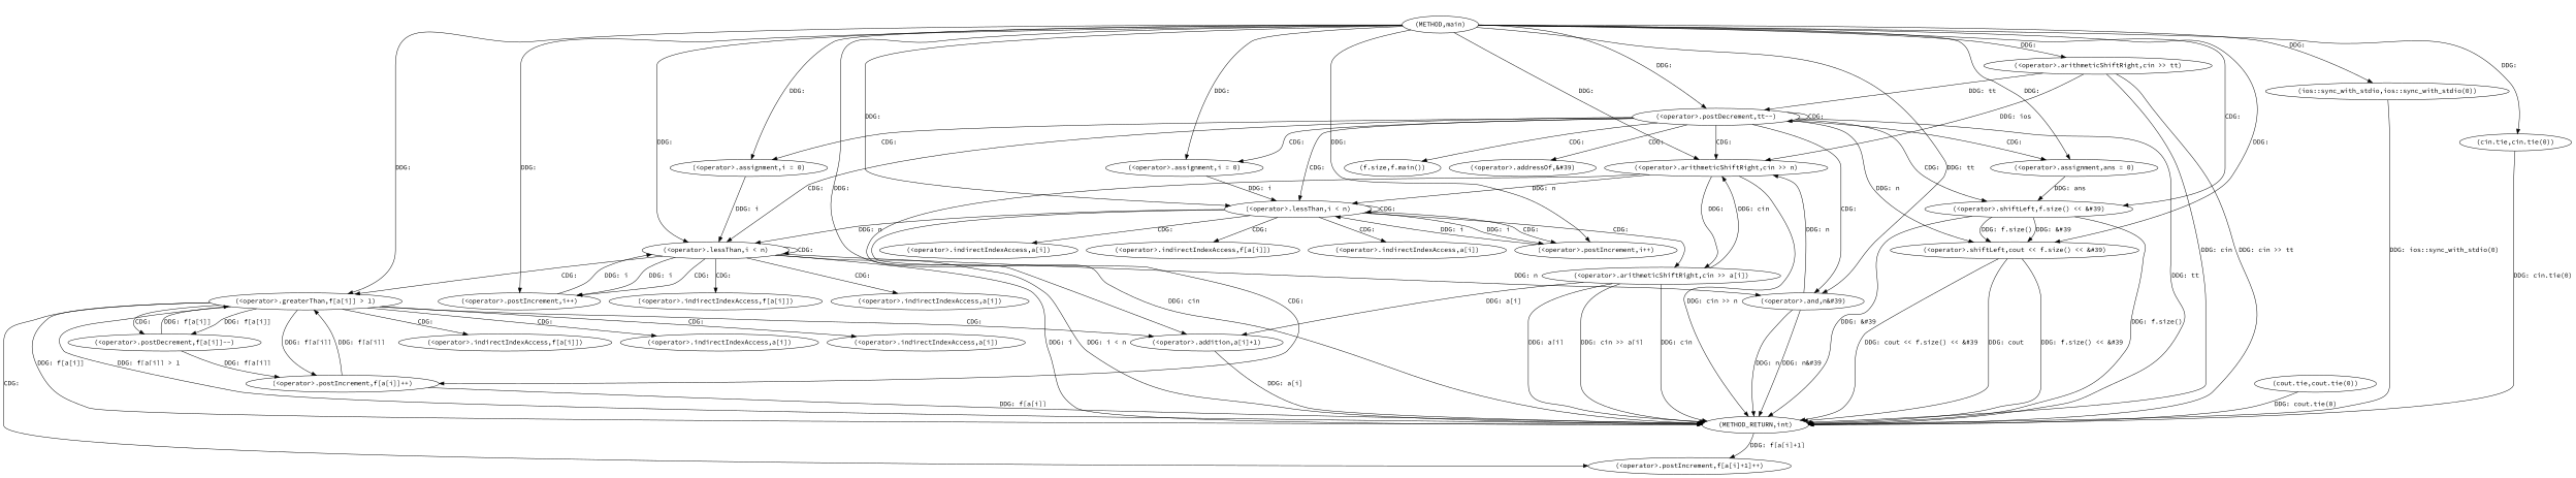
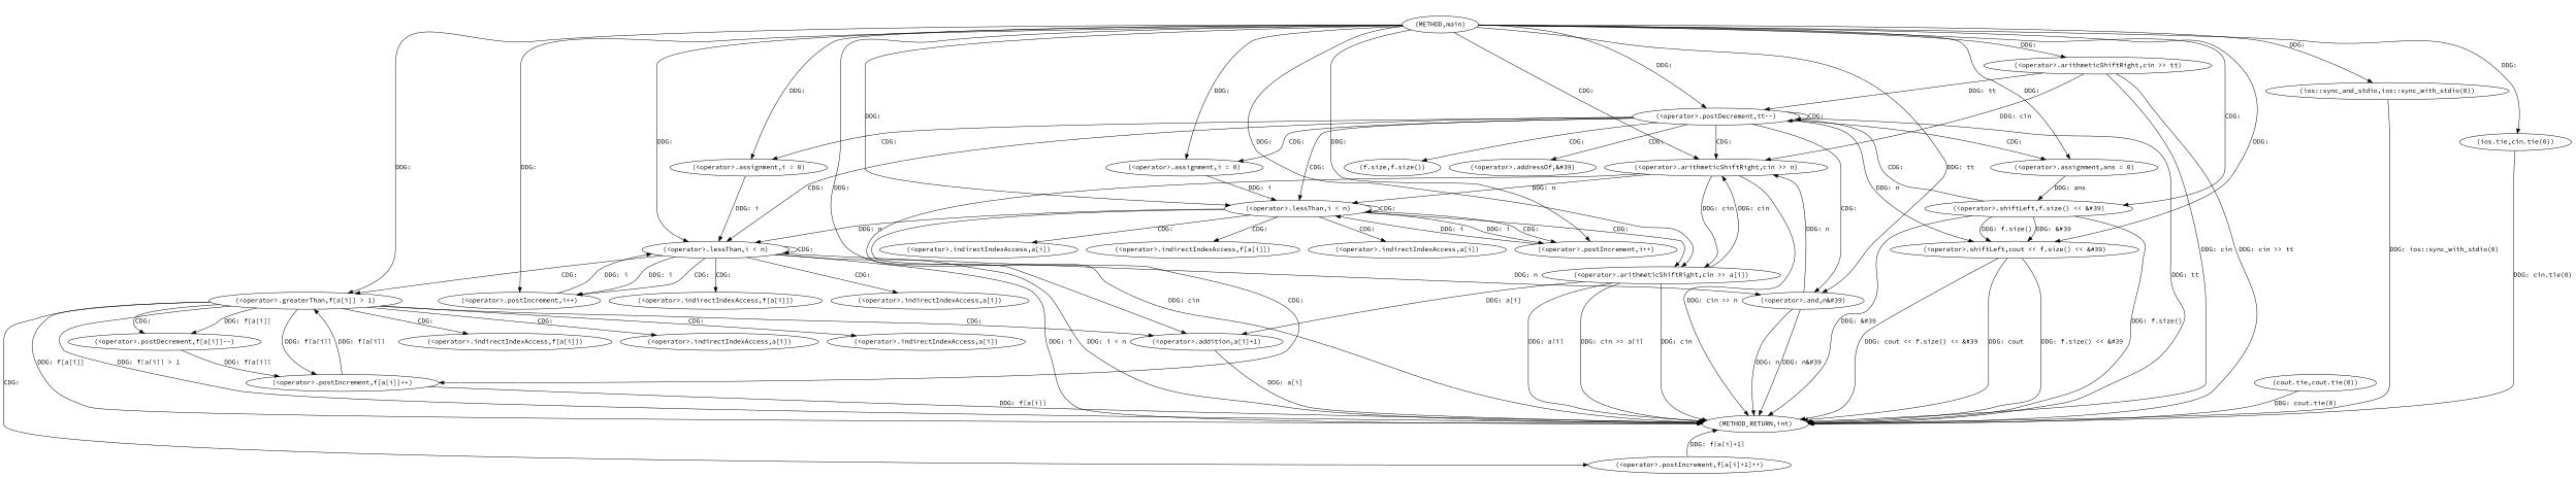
  digraph {
    fontname="Source Code Pro"
    node [fontname="Source Code Pro"]
    edge [fontname="Source Code Pro"]
    n1 [label="(METHOD,main)"]
-   n2 [label="(ios::sync_with_stdio,ios::sync_with_stdio(0))"]
-   n3 [label="(cin.tie,cin.tie(0))"]
+   n2 [label="(ios::sync_and_stdio,ios::sync_with_stdio(0))"]
+   n3 [label="(ios.tie,cin.tie(0))"]
    n4 [label="(<operator>.arithmeticShiftRight,cin >> tt)"]
    n5 [label="(<operator>.postDecrement,tt--)"]
    n6 [label="(<operator>.arithmeticShiftRight,cin >> n)"]
    n7 [label="(<operator>.assignment,ans = 0)"]
    n8 [label="(<operator>.shiftLeft,cout << f.size() << &#39)"]
    n9 [label="(<operator>.and,n&#39)"]
    n10 [label="(<operator>.assignment,i = 0)"]
    n11 [label="(<operator>.lessThan,i < n)"]
    n12 [label="(<operator>.postIncrement,i++)"]
    n13 [label="(<operator>.assignment,i = 0)"]
    n14 [label="(<operator>.lessThan,i < n)"]
    n15 [label="(<operator>.postIncrement,i++)"]
    n16 [label="(<operator>.arithmeticShiftRight,cin >> a[i])"]
    n17 [label="(<operator>.shiftLeft,f.size() << &#39)"]
    n18 [label="(<operator>.greaterThan,f[a[i]] > 1)"]
    n19 [label="(<operator>.addition,a[i]+1)"]
    n20 [label="(METHOD_RETURN,int)"]
    n21 [label="(cout.tie,cout.tie(0))"]
-   n22 [label="(f.size,f.main())"]
+   n22 [label="(f.size,f.size())"]
    n23 [label="(<operator>.addressOf,&#39)"]
    n24 [label="(<operator>.postIncrement,f[a[i]]++)"]
    n25 [label="(<operator>.indirectIndexAccess,a[i])"]
    n26 [label="(<operator>.indirectIndexAccess,f[a[i]])"]
    n27 [label="(<operator>.indirectIndexAccess,a[i])"]
    n28 [label="(<operator>.indirectIndexAccess,f[a[i]])"]
    n29 [label="(<operator>.indirectIndexAccess,a[i])"]
    n30 [label="(<operator>.postIncrement,f[a[i]+1]++)"]
    n31 [label="(<operator>.postDecrement,f[a[i]]--)"]
    n32 [label="(<operator>.indirectIndexAccess,f[a[i]])"]
    n33 [label="(<operator>.indirectIndexAccess,a[i])"]
    n34 [label="(<operator>.indirectIndexAccess,a[i])"]
    n1 -> n2 [label="DDG: "]
    n1 -> n3 [label="DDG: "]
    n1 -> n4 [label="DDG: "]
    n1 -> n5 [label="DDG: "]
-   n1 -> n6 [label="DDG: "]
+   n1 -> n6 [label="CDG: "]
    n1 -> n7 [label="DDG: "]
    n1 -> n8 [label="DDG: "]
    n1 -> n9 [label="DDG: tt"]
    n1 -> n10 [label="DDG: "]
    n1 -> n11 [label="DDG: "]
    n1 -> n12 [label="DDG: "]
    n1 -> n13 [label="DDG: "]
    n1 -> n14 [label="DDG: "]
    n1 -> n15 [label="DDG: "]
+   n1 -> n16 [label="DDG: "]
    n1 -> n17 [label="CDG: "]
    n1 -> n18 [label="DDG: "]
    n1 -> n19 [label="DDG: "]
    n2 -> n20 [label="DDG: ios::sync_with_stdio(0)"]
    n3 -> n20 [label="DDG: cin.tie(0)"]
    n4 -> n5 [label="DDG: tt"]
-   n4 -> n6 [label="DDG: ios"]
+   n4 -> n6 [label="DDG: cin"]
    n4 -> n20 [label="DDG: cin"]
    n4 -> n20 [label="DDG: cin >> tt"]
    n5 -> n5 [label="CDG: "]
    n5 -> n6 [label="CDG: "]
    n5 -> n7 [label="CDG: "]
    n5 -> n8 [label="DDG: n"]
    n5 -> n9 [label="CDG: "]
    n5 -> n10 [label="CDG: "]
    n5 -> n11 [label="CDG: "]
    n5 -> n13 [label="CDG: "]
    n5 -> n14 [label="CDG: "]
-   n5 -> n17 [label="CDG: "]
+   n17 -> n5 [label="CDG: "]
    n5 -> n20 [label="DDG: tt"]
    n5 -> n22 [label="CDG: "]
    n5 -> n23 [label="CDG: "]
    n6 -> n11 [label="DDG: n"]
-   n6 -> n16 [label="DDG: "]
+   n6 -> n16 [label="DDG: cin"]
    n6 -> n20 [label="DDG: cin"]
    n6 -> n20 [label="DDG: cin >> n"]
    n7 -> n17 [label="DDG: ans"]
    n8 -> n20 [label="DDG: f.size() << &#39"]
    n8 -> n20 [label="DDG: cout << f.size() << &#39"]
    n8 -> n20 [label="DDG: cout"]
    n9 -> n6 [label="DDG: n"]
    n9 -> n20 [label="DDG: n"]
    n9 -> n20 [label="DDG: n&#39"]
    n10 -> n11 [label="DDG: i"]
    n11 -> n11 [label="CDG: "]
    n11 -> n12 [label="DDG: i"]
    n11 -> n12 [label="CDG: "]
    n11 -> n14 [label="DDG: n"]
    n11 -> n16 [label="CDG: "]
    n11 -> n24 [label="CDG: "]
    n11 -> n25 [label="CDG: "]
    n11 -> n26 [label="CDG: "]
    n11 -> n27 [label="CDG: "]
    n12 -> n11 [label="DDG: i"]
    n13 -> n14 [label="DDG: i"]
    n14 -> n9 [label="DDG: n"]
    n14 -> n14 [label="CDG: "]
    n14 -> n15 [label="DDG: i"]
    n14 -> n15 [label="CDG: "]
    n14 -> n18 [label="CDG: "]
    n14 -> n20 [label="DDG: i"]
    n14 -> n20 [label="DDG: i < n"]
    n14 -> n28 [label="CDG: "]
    n14 -> n29 [label="CDG: "]
    n15 -> n14 [label="DDG: i"]
    n16 -> n6 [label="DDG: cin"]
    n16 -> n19 [label="DDG: a[i]"]
    n16 -> n20 [label="DDG: cin"]
    n16 -> n20 [label="DDG: a[i]"]
    n16 -> n20 [label="DDG: cin >> a[i]"]
    n17 -> n8 [label="DDG: &#39"]
    n17 -> n8 [label="DDG: f.size()"]
    n17 -> n20 [label="DDG: f.size()"]
    n17 -> n20 [label="DDG: &#39"]
    n18 -> n19 [label="CDG: "]
    n18 -> n20 [label="DDG: f[a[i]]"]
    n18 -> n20 [label="DDG: f[a[i]] > 1"]
    n18 -> n24 [label="DDG: f[a[i]]"]
    n18 -> n30 [label="CDG: "]
    n18 -> n31 [label="DDG: f[a[i]]"]
    n18 -> n31 [label="CDG: "]
    n18 -> n32 [label="CDG: "]
    n18 -> n33 [label="CDG: "]
    n18 -> n34 [label="CDG: "]
    n19 -> n20 [label="DDG: a[i]"]
    n21 -> n20 [label="DDG: cout.tie(0)"]
    n24 -> n18 [label="DDG: f[a[i]]"]
    n24 -> n20 [label="DDG: f[a[i]]"]
-   n20 -> n30 [label="DDG: f[a[i]+1]"]
-   n31 -> n18 [label="DDG: f[a[i]]"]
+   n30 -> n20 [label="DDG: f[a[i]+1]"]
    n31 -> n24 [label="DDG: f[a[i]]"]
  }
